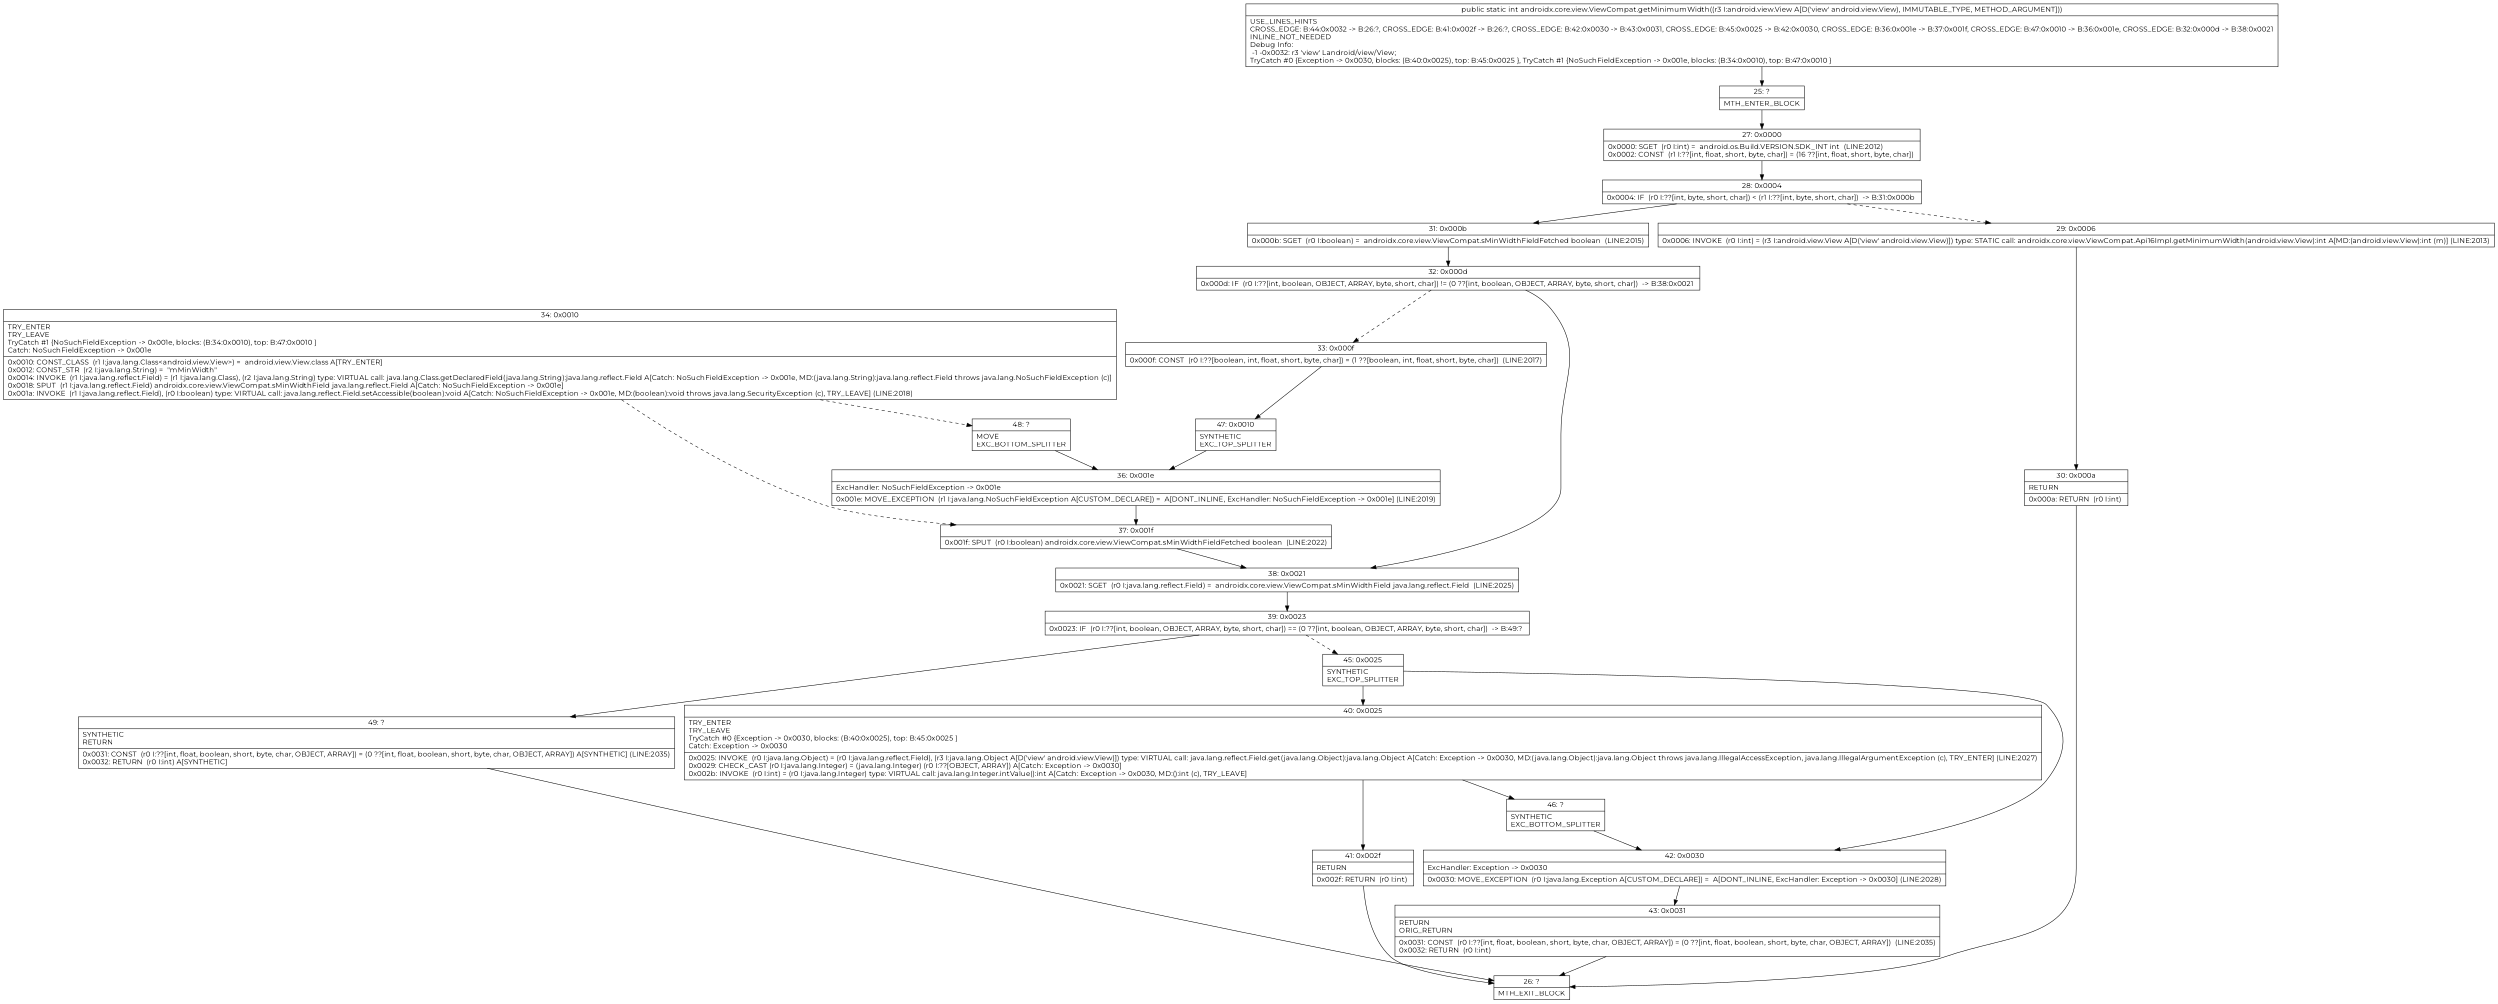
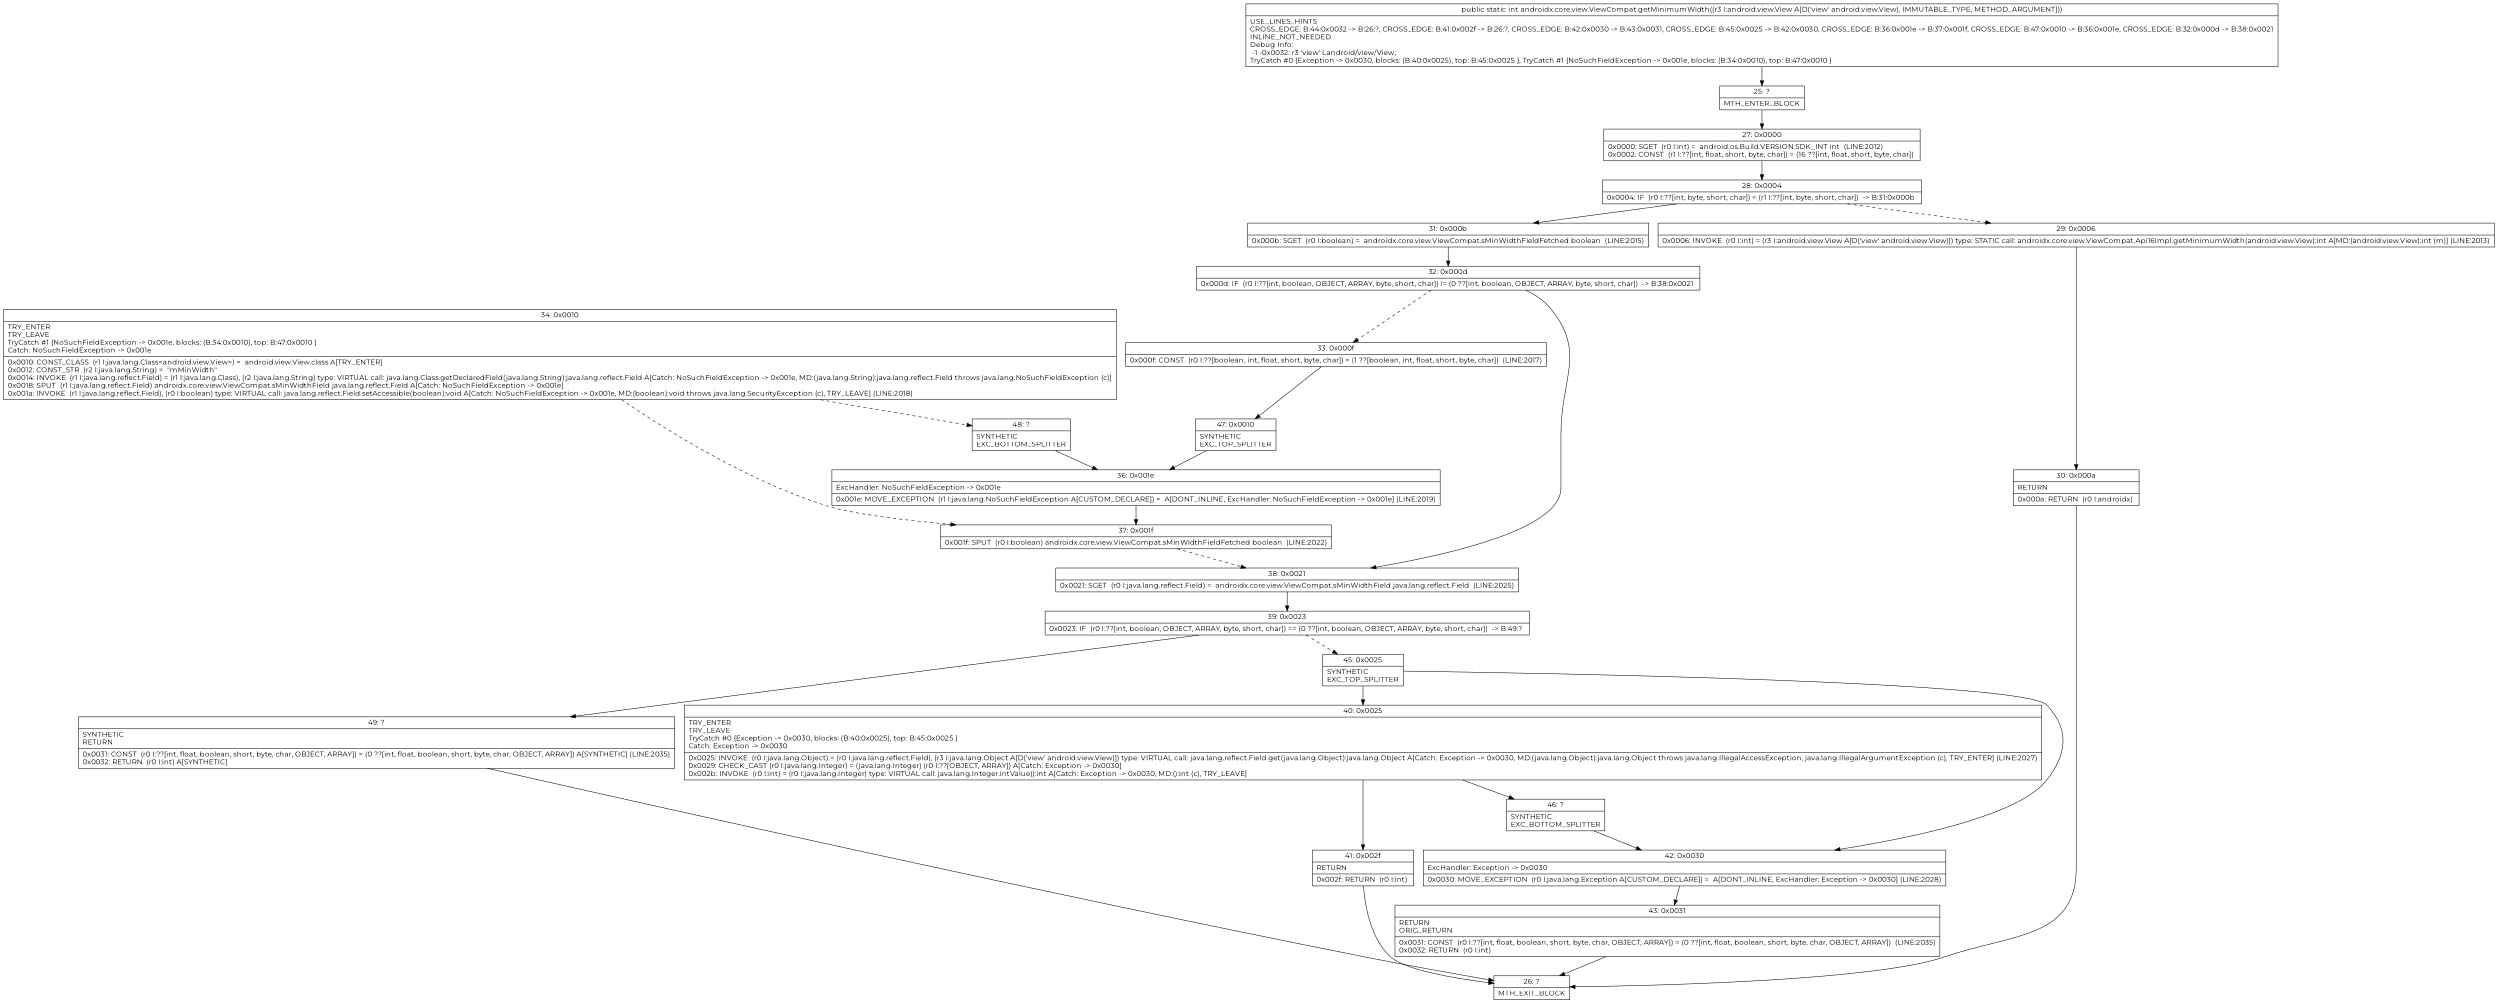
  digraph {
    fontname=Montserrat
    node [fontname=Montserrat shape=record]
    edge [fontname=Montserrat]
    n1 [label="{25\:\ ?|MTH_ENTER_BLOCK\l}"]
    n2 [label="{27\:\ 0x0000|0x0000: SGET  (r0 I:int) =  android.os.Build.VERSION.SDK_INT int  (LINE:2012)\l0x0002: CONST  (r1 I:??[int, float, short, byte, char]) = (16 ??[int, float, short, byte, char]) \l}"]
    n3 [label="{28\:\ 0x0004|0x0004: IF  (r0 I:??[int, byte, short, char]) \< (r1 I:??[int, byte, short, char])  \-\> B:31:0x000b \l}"]
    n4 [label="{29\:\ 0x0006|0x0006: INVOKE  (r0 I:int) = (r3 I:android.view.View A[D('view' android.view.View)]) type: STATIC call: androidx.core.view.ViewCompat.Api16Impl.getMinimumWidth(android.view.View):int A[MD:(android.view.View):int (m)] (LINE:2013)\l}"]
    n5 [label="{31\:\ 0x000b|0x000b: SGET  (r0 I:boolean) =  androidx.core.view.ViewCompat.sMinWidthFieldFetched boolean  (LINE:2015)\l}"]
-   n6 [label="{30\:\ 0x000a|RETURN\l|0x000a: RETURN  (r0 I:int) \l}"]
+   n6 [label="{30\:\ 0x000a|RETURN\l|0x000a: RETURN  (r0 I:androidx) \l}"]
    n7 [label="{32\:\ 0x000d|0x000d: IF  (r0 I:??[int, boolean, OBJECT, ARRAY, byte, short, char]) != (0 ??[int, boolean, OBJECT, ARRAY, byte, short, char])  \-\> B:38:0x0021 \l}"]
    n8 [label="{26\:\ ?|MTH_EXIT_BLOCK\l}"]
    n9 [label="{33\:\ 0x000f|0x000f: CONST  (r0 I:??[boolean, int, float, short, byte, char]) = (1 ??[boolean, int, float, short, byte, char])  (LINE:2017)\l}"]
    n10 [label="{38\:\ 0x0021|0x0021: SGET  (r0 I:java.lang.reflect.Field) =  androidx.core.view.ViewCompat.sMinWidthField java.lang.reflect.Field  (LINE:2025)\l}"]
    n11 [label="{47\:\ 0x0010|SYNTHETIC\lEXC_TOP_SPLITTER\l}"]
    n12 [label="{39\:\ 0x0023|0x0023: IF  (r0 I:??[int, boolean, OBJECT, ARRAY, byte, short, char]) == (0 ??[int, boolean, OBJECT, ARRAY, byte, short, char])  \-\> B:49:? \l}"]
    n13 [label="{36\:\ 0x001e|ExcHandler: NoSuchFieldException \-\> 0x001e\l|0x001e: MOVE_EXCEPTION  (r1 I:java.lang.NoSuchFieldException A[CUSTOM_DECLARE]) =  A[DONT_INLINE, ExcHandler: NoSuchFieldException \-\> 0x001e] (LINE:2019)\l}"]
    n14 [label="{34\:\ 0x0010|TRY_ENTER\lTRY_LEAVE\lTryCatch #1 \{NoSuchFieldException \-\> 0x001e, blocks: (B:34:0x0010), top: B:47:0x0010 \}\lCatch: NoSuchFieldException \-\> 0x001e\l|0x0010: CONST_CLASS  (r1 I:java.lang.Class\<android.view.View\>) =  android.view.View.class A[TRY_ENTER]\l0x0012: CONST_STR  (r2 I:java.lang.String) =  \"mMinWidth\" \l0x0014: INVOKE  (r1 I:java.lang.reflect.Field) = (r1 I:java.lang.Class), (r2 I:java.lang.String) type: VIRTUAL call: java.lang.Class.getDeclaredField(java.lang.String):java.lang.reflect.Field A[Catch: NoSuchFieldException \-\> 0x001e, MD:(java.lang.String):java.lang.reflect.Field throws java.lang.NoSuchFieldException (c)]\l0x0018: SPUT  (r1 I:java.lang.reflect.Field) androidx.core.view.ViewCompat.sMinWidthField java.lang.reflect.Field A[Catch: NoSuchFieldException \-\> 0x001e]\l0x001a: INVOKE  (r1 I:java.lang.reflect.Field), (r0 I:boolean) type: VIRTUAL call: java.lang.reflect.Field.setAccessible(boolean):void A[Catch: NoSuchFieldException \-\> 0x001e, MD:(boolean):void throws java.lang.SecurityException (c), TRY_LEAVE] (LINE:2018)\l}"]
    n15 [label="{37\:\ 0x001f|0x001f: SPUT  (r0 I:boolean) androidx.core.view.ViewCompat.sMinWidthFieldFetched boolean  (LINE:2022)\l}"]
-   n16 [label="{48\:\ ?|MOVE\lEXC_BOTTOM_SPLITTER\l}"]
+   n16 [label="{48\:\ ?|SYNTHETIC\lEXC_BOTTOM_SPLITTER\l}"]
    n17 [label="{45\:\ 0x0025|SYNTHETIC\lEXC_TOP_SPLITTER\l}"]
    n18 [label="{49\:\ ?|SYNTHETIC\lRETURN\l|0x0031: CONST  (r0 I:??[int, float, boolean, short, byte, char, OBJECT, ARRAY]) = (0 ??[int, float, boolean, short, byte, char, OBJECT, ARRAY]) A[SYNTHETIC] (LINE:2035)\l0x0032: RETURN  (r0 I:int) A[SYNTHETIC]\l}"]
    n19 [label="{40\:\ 0x0025|TRY_ENTER\lTRY_LEAVE\lTryCatch #0 \{Exception \-\> 0x0030, blocks: (B:40:0x0025), top: B:45:0x0025 \}\lCatch: Exception \-\> 0x0030\l|0x0025: INVOKE  (r0 I:java.lang.Object) = (r0 I:java.lang.reflect.Field), (r3 I:java.lang.Object A[D('view' android.view.View)]) type: VIRTUAL call: java.lang.reflect.Field.get(java.lang.Object):java.lang.Object A[Catch: Exception \-\> 0x0030, MD:(java.lang.Object):java.lang.Object throws java.lang.IllegalAccessException, java.lang.IllegalArgumentException (c), TRY_ENTER] (LINE:2027)\l0x0029: CHECK_CAST (r0 I:java.lang.Integer) = (java.lang.Integer) (r0 I:??[OBJECT, ARRAY]) A[Catch: Exception \-\> 0x0030]\l0x002b: INVOKE  (r0 I:int) = (r0 I:java.lang.Integer) type: VIRTUAL call: java.lang.Integer.intValue():int A[Catch: Exception \-\> 0x0030, MD:():int (c), TRY_LEAVE]\l}"]
    n20 [label="{42\:\ 0x0030|ExcHandler: Exception \-\> 0x0030\l|0x0030: MOVE_EXCEPTION  (r0 I:java.lang.Exception A[CUSTOM_DECLARE]) =  A[DONT_INLINE, ExcHandler: Exception \-\> 0x0030] (LINE:2028)\l}"]
    n21 [label="{41\:\ 0x002f|RETURN\l|0x002f: RETURN  (r0 I:int) \l}"]
    n22 [label="{46\:\ ?|SYNTHETIC\lEXC_BOTTOM_SPLITTER\l}"]
    n23 [label="{43\:\ 0x0031|RETURN\lORIG_RETURN\l|0x0031: CONST  (r0 I:??[int, float, boolean, short, byte, char, OBJECT, ARRAY]) = (0 ??[int, float, boolean, short, byte, char, OBJECT, ARRAY])  (LINE:2035)\l0x0032: RETURN  (r0 I:int) \l}"]
    n24 [label="{public static int androidx.core.view.ViewCompat.getMinimumWidth((r3 I:android.view.View A[D('view' android.view.View), IMMUTABLE_TYPE, METHOD_ARGUMENT]))  | USE_LINES_HINTS\lCROSS_EDGE: B:44:0x0032 \-\> B:26:?, CROSS_EDGE: B:41:0x002f \-\> B:26:?, CROSS_EDGE: B:42:0x0030 \-\> B:43:0x0031, CROSS_EDGE: B:45:0x0025 \-\> B:42:0x0030, CROSS_EDGE: B:36:0x001e \-\> B:37:0x001f, CROSS_EDGE: B:47:0x0010 \-\> B:36:0x001e, CROSS_EDGE: B:32:0x000d \-\> B:38:0x0021\lINLINE_NOT_NEEDED\lDebug Info:\l  \-1 \-0x0032: r3 'view' Landroid\/view\/View;\lTryCatch #0 \{Exception \-\> 0x0030, blocks: (B:40:0x0025), top: B:45:0x0025 \}, TryCatch #1 \{NoSuchFieldException \-\> 0x001e, blocks: (B:34:0x0010), top: B:47:0x0010 \}\l}"]
    n1 -> n2
    n2 -> n3
    n3 -> n4 [style=dashed]
    n3 -> n5
    n4 -> n6
    n5 -> n7
    n6 -> n8
    n7 -> n9 [style=dashed]
    n7 -> n10
    n9 -> n11
    n10 -> n12
    n11 -> n13
    n12 -> n17 [style=dashed]
    n12 -> n18
    n13 -> n15
    n14 -> n15 [style=dashed]
    n14 -> n16 [style=dashed]
-   n15 -> n10
+   n15 -> n10 [style=dashed]
    n16 -> n13
    n17 -> n19
    n17 -> n20
    n18 -> n8
    n19 -> n21
    n19 -> n22
    n20 -> n23
    n21 -> n8
    n22 -> n20
    n23 -> n8
    n24 -> n1
  }
